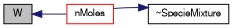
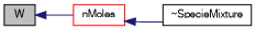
  digraph {
    rankdir=LR
    node [color=black fontname=FreeSans fontsize=10 shape=record]
    edge [color=midnightblue dir=back fontname=FreeSans fontsize=10 labelfontname=FreeSans labelfontsize=10 style=solid]
    n1 [fillcolor=grey75 fontcolor=black height=0.2 label=W style=filled width=0.4]
    n2 [color=red height=0.2 label=nMoles width=0.4]
    n3 [height=0.2 label="~SpecieMixture" width=0.4]
    n1 -> n2
-   n3 -> n2
+   n2 -> n3
  }
